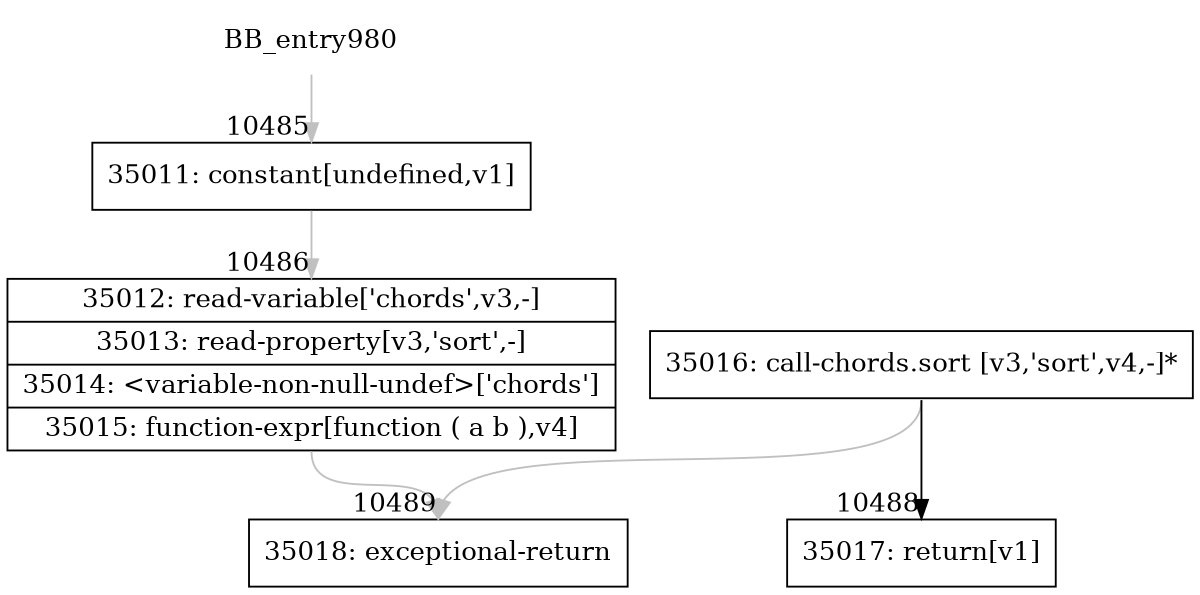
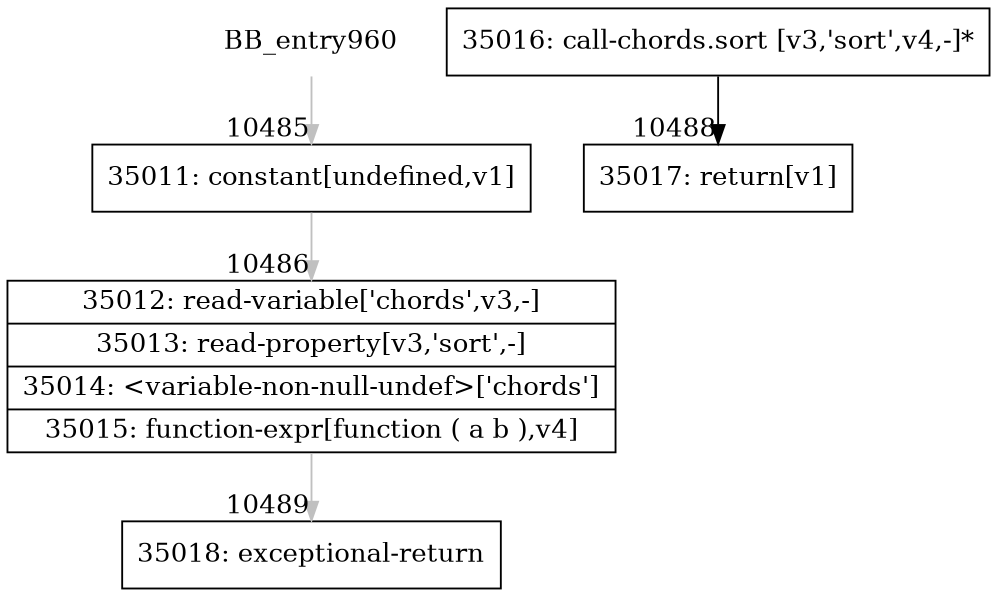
  digraph {
    rankdir=TD
    node [shape=record]
    edge [color=gray headport=n tailport=s]
-   BB_entry960 [shape=none label=BB_entry980]
+   BB_entry960 [shape=none]
    n2 [label="{35011: constant[undefined,v1]}"]
    n3 [label="{35012: read-variable['chords',v3,-]|35013: read-property[v3,'sort',-]|35014: \<variable-non-null-undef\>['chords']|35015: function-expr[function ( a b ),v4]}"]
    n4 [label="{35018: exceptional-return}"]
    n5 [label="{35016: call-chords.sort [v3,'sort',v4,-]*}"]
    n6 [label="{35017: return[v1]}"]
    BB_entry960 -> n2 [headlabel="    10485"]
    n2 -> n3 [headlabel="      10486"]
    n3 -> n4 [headlabel="      10489"]
-   n5 -> n4
    n5 -> n6 [headlabel="      10488" color=""]
  }
